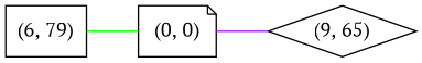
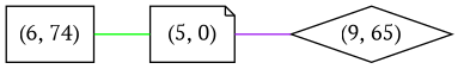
  graph {
    fontname="PT Serif"
    rankdir=LR
    node [fontname="PT Serif"]
    edge [fontname="PT Serif"]
-   "(0, 0)" [shape=note]
+   "(0, 0)" [shape=note label="(5, 0)"]
    "(9, 65)" [shape=diamond]
-   "(6, 79)" [shape=box]
+   "(6, 79)" [shape=box label="(6, 74)"]
    "(0, 0)" -- "(9, 65)" [color=purple weight=4]
    "(6, 79)" -- "(0, 0)" [color=green weight=2]
  }
